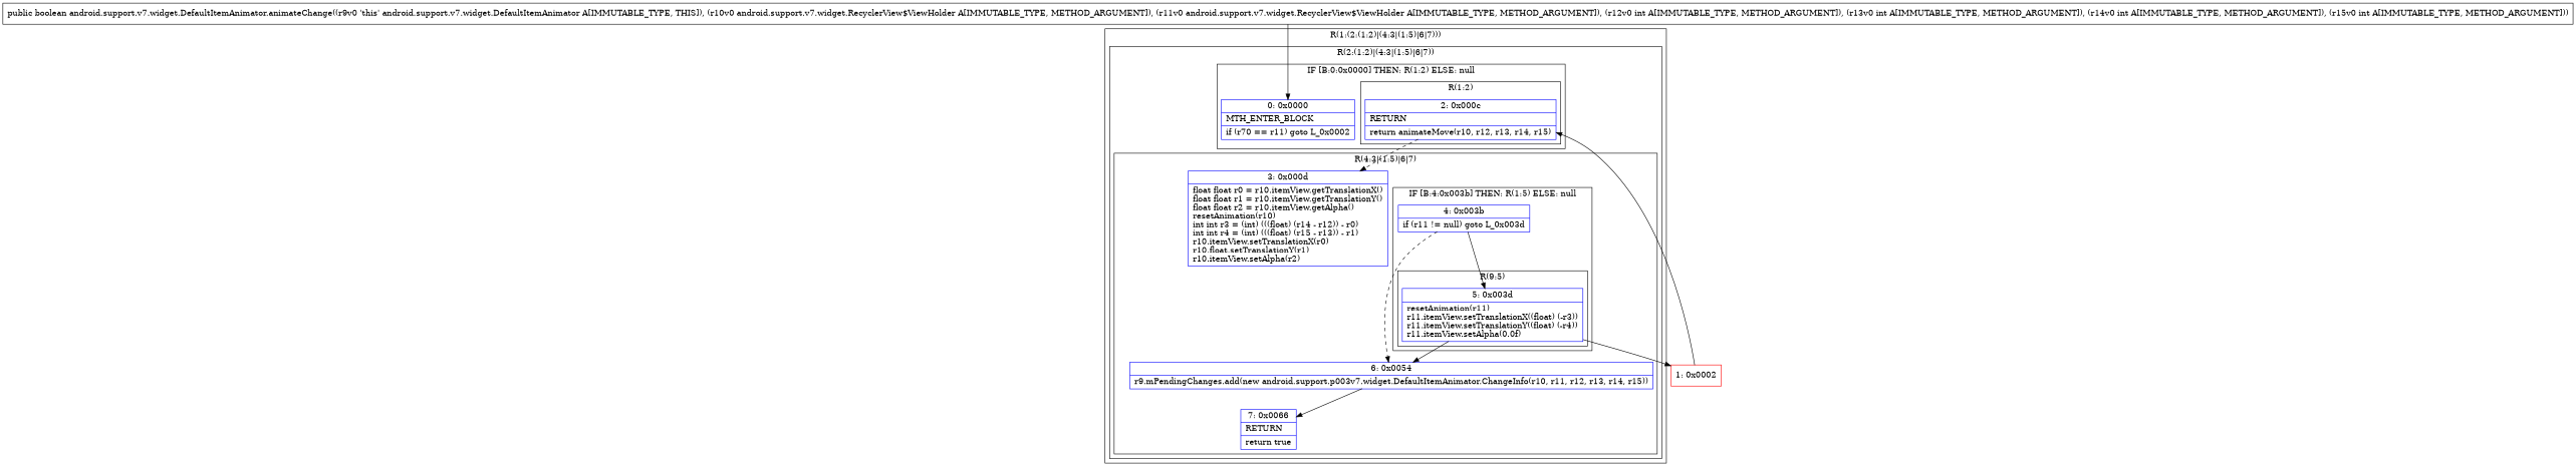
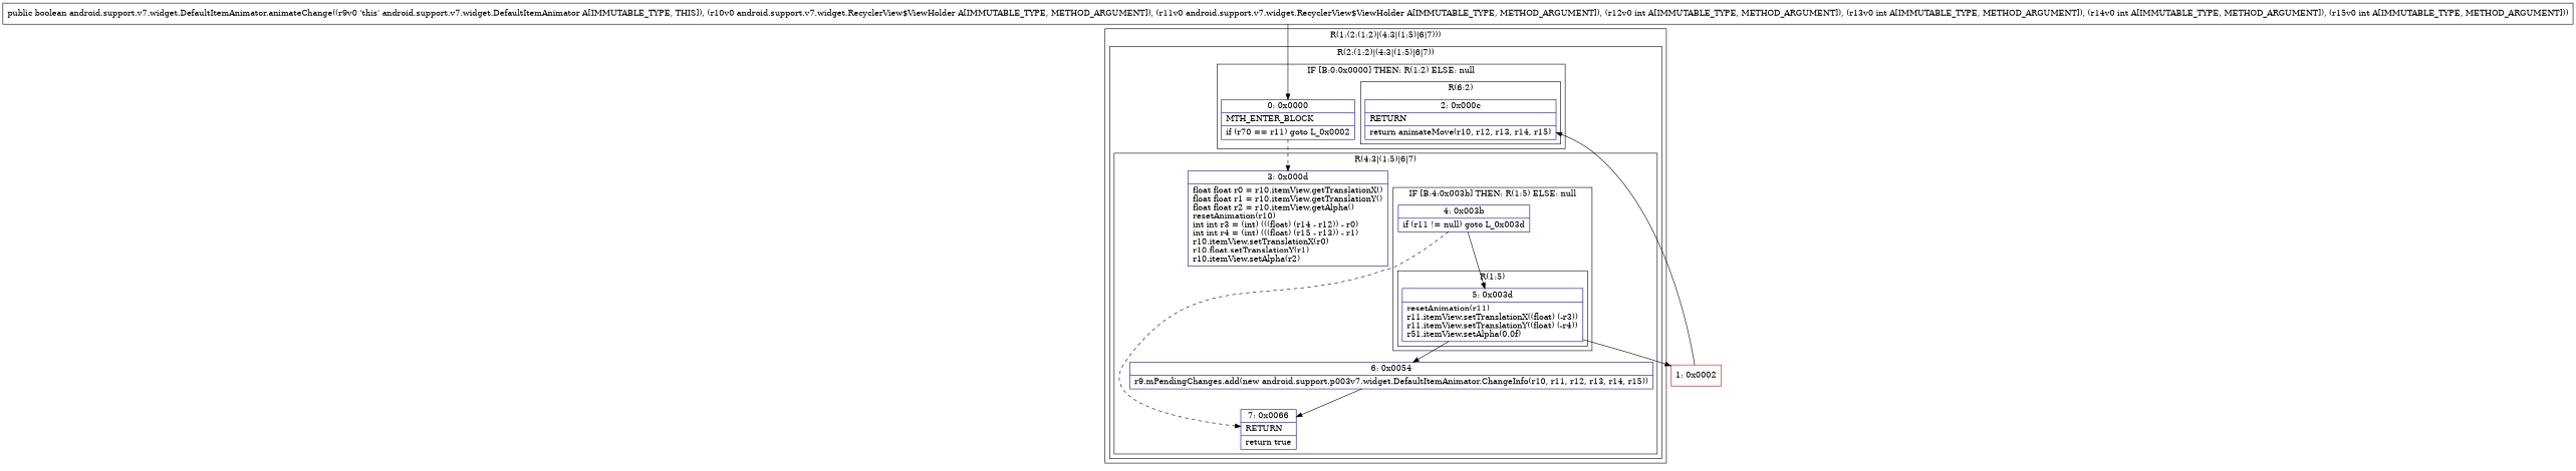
  digraph {
    node [color=blue shape=record]
    n1 [label="{2\:\ 0x000c|RETURN\l|return animateMove(r10, r12, r13, r14, r15)\l}"]
    n2 [label="{0\:\ 0x0000|MTH_ENTER_BLOCK\l|if (r70 == r11) goto L_0x0002\l}"]
-   n3 [label="{5\:\ 0x003d|resetAnimation(r11)\lr11.itemView.setTranslationX((float) (\-r3))\lr11.itemView.setTranslationY((float) (\-r4))\lr11.itemView.setAlpha(0.0f)\l}"]
+   n3 [label="{5\:\ 0x003d|resetAnimation(r11)\lr11.itemView.setTranslationX((float) (\-r3))\lr11.itemView.setTranslationY((float) (\-r4))\lr51.itemView.setAlpha(0.0f)\l}"]
    n4 [label="{4\:\ 0x003b|if (r11 != null) goto L_0x003d\l}"]
    n5 [label="{3\:\ 0x000d|float float r0 = r10.itemView.getTranslationX()\lfloat float r1 = r10.itemView.getTranslationY()\lfloat float r2 = r10.itemView.getAlpha()\lresetAnimation(r10)\lint int r3 = (int) (((float) (r14 \- r12)) \- r0)\lint int r4 = (int) (((float) (r15 \- r13)) \- r1)\lr10.itemView.setTranslationX(r0)\lr10.float.setTranslationY(r1)\lr10.itemView.setAlpha(r2)\l}"]
    n6 [label="{6\:\ 0x0054|r9.mPendingChanges.add(new android.support.p003v7.widget.DefaultItemAnimator.ChangeInfo(r10, r11, r12, r13, r14, r15))\l}"]
    n7 [label="{7\:\ 0x0066|RETURN\l|return true\l}"]
    n8 [color=red label="{1\:\ 0x0002}"]
    n9 [label="{public boolean android.support.v7.widget.DefaultItemAnimator.animateChange((r9v0 'this' android.support.v7.widget.DefaultItemAnimator A[IMMUTABLE_TYPE, THIS]), (r10v0 android.support.v7.widget.RecyclerView$ViewHolder A[IMMUTABLE_TYPE, METHOD_ARGUMENT]), (r11v0 android.support.v7.widget.RecyclerView$ViewHolder A[IMMUTABLE_TYPE, METHOD_ARGUMENT]), (r12v0 int A[IMMUTABLE_TYPE, METHOD_ARGUMENT]), (r13v0 int A[IMMUTABLE_TYPE, METHOD_ARGUMENT]), (r14v0 int A[IMMUTABLE_TYPE, METHOD_ARGUMENT]), (r15v0 int A[IMMUTABLE_TYPE, METHOD_ARGUMENT])) }" color=""]
    subgraph cluster_1 {
      label="R(1:(2:(1:2)|(4:3|(1:5)|6|7)))"
      subgraph cluster_2 {
        label="R(2:(1:2)|(4:3|(1:5)|6|7))"
        subgraph cluster_3 {
          label="IF [B:0:0x0000] THEN: R(1:2) ELSE: null"
          n2
          subgraph cluster_4 {
-           label="R(1:2)"
+           label="R(6:2)"
            n1
          }
        }
        subgraph cluster_5 {
          label="R(4:3|(1:5)|6|7)"
          n5
          n6
          n7
          subgraph cluster_6 {
            label="IF [B:4:0x003b] THEN: R(1:5) ELSE: null"
            n4
            subgraph cluster_7 {
-             label="R(9:5)"
+             label="R(1:5)"
              n3
            }
          }
        }
      }
    }
-   n1 -> n5 [style=dashed]
+   n2 -> n5 [style=dashed]
    n3 -> n6
    n3 -> n8
    n4 -> n3
-   n4 -> n6 [style=dashed]
+   n4 -> n7 [style=dashed]
    n6 -> n7
    n8 -> n1
    n9 -> n2
  }
